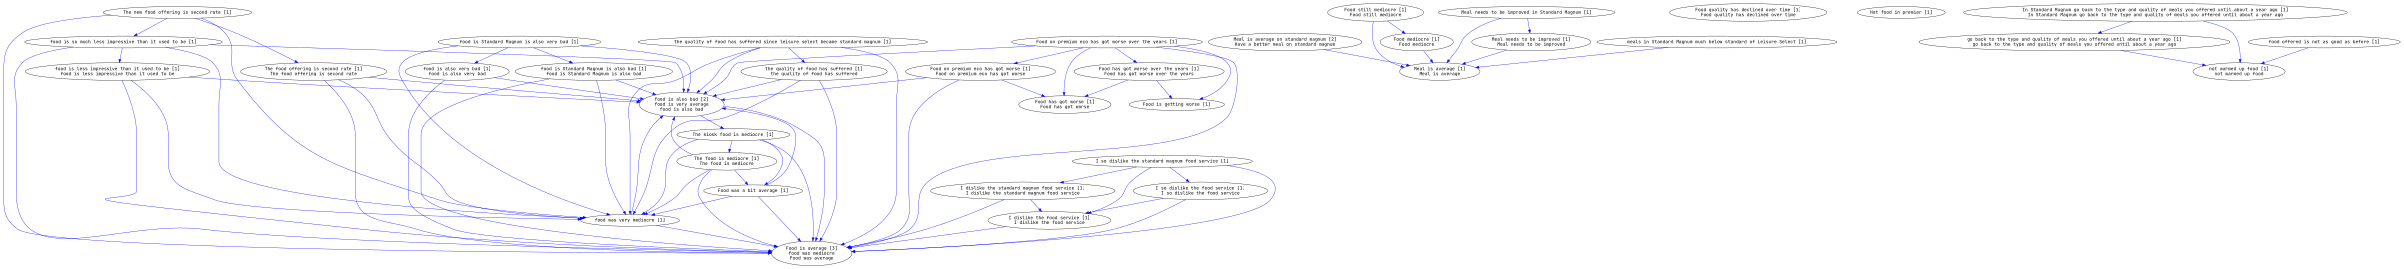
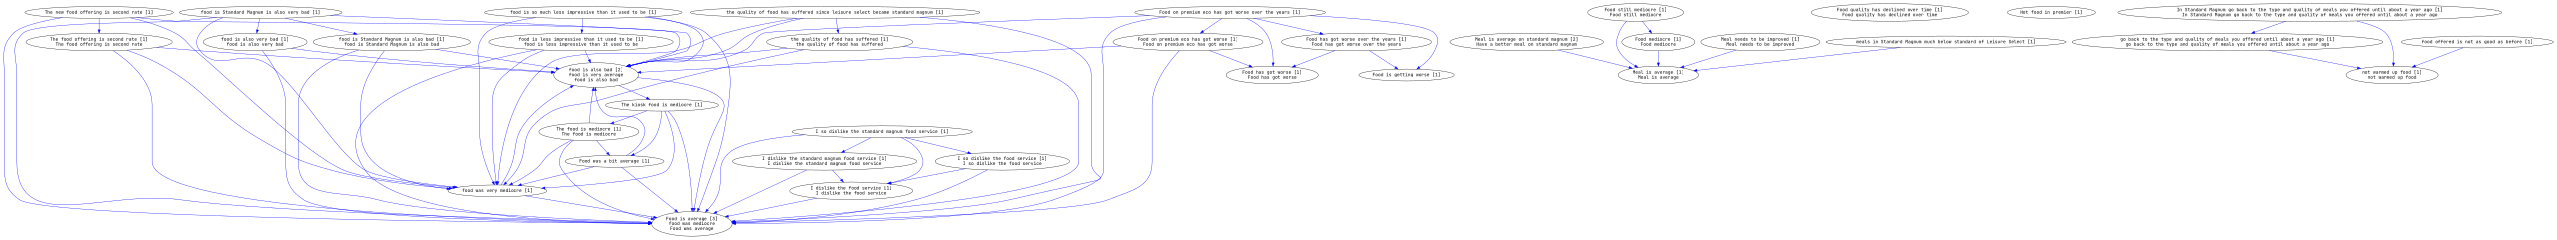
  digraph {
    fontname="JetBrains Mono"
    node [fontname="JetBrains Mono"]
    edge [color=blue fontname="JetBrains Mono"]
    "food is also bad [2]\nfood is very average\nfood is also bad"
    "Food is average [3]\nfood was mediocre\nFood was average"
    "The kiosk food is mediocre [1]"
    "Meal is average on standard magnum [2]\nHave a better meal on standard magnum"
    "Meal is average [1]\nMeal is average"
    "Food still mediocre [1]\nFood still mediocre"
    "Food mediocre [1]\nFood mediocre"
    "Food quality has declined over time [1]\nFood quality has declined over time"
    "Food on premium eco has got worse over the years [1]"
    "Food is getting worse [1]"
    "Food has got worse [1]\nFood has got worse"
    "Food on premium eco has got worse [1]\nFood on premium eco has got worse"
    "Food has got worse over the years [1]\nFood has got worse over the years"
    "Food was a bit average [1]"
    "food was very mediocre [1]"
    "Hot food in premier [1]"
    "I so dislike the standard magnum food service [1]"
    "I dislike the standard magnum food service [1]\nI dislike the standard magnum food service"
    "I dislike the food service [1]\nI dislike the food service"
    "I so dislike the food service [1]\nI so dislike the food service"
    "In Standard Magnum go back to the type and quality of meals you offered until about a year ago [1]\nIn Standard Magnum go back to the type and quality of meals you offered until about a year ago"
    "go back to the type and quality of meals you offered until about a year ago [1]\ngo back to the type and quality of meals you offered until about a year ago"
    "not warmed up food [1]\nnot warmed up food"
-   "Meal needs to be improved in Standard Magnum [1]"
    "Meal needs to be improved [1]\nMeal needs to be improved"
    "The food is mediocre [1]\nThe food is mediocre"
    "The new food offering is second rate [1]"
    "The food offering is second rate [1]\nThe food offering is second rate"
    "food is Standard Magnum is also very bad [1]"
    "food is Standard Magnum is also bad [1]\nfood is Standard Magnum is also bad"
    "food is also very bad [1]\nfood is also very bad"
    "food is so much less impressive than it used to be [1]"
    "food is less impressive than it used to be [1]\nfood is less impressive than it used to be"
    "food offered is not as good as before [1]"
    "meals in Standard Magnum much below standard of Leisure Select [1]"
    "the quality of food has suffered since leisure select became standard magnum [1]"
    "the quality of food has suffered [1]\nthe quality of food has suffered"
    "food is also bad [2]\nfood is very average\nfood is also bad" -> "Food is average [3]\nfood was mediocre\nFood was average"
    "food is also bad [2]\nfood is very average\nfood is also bad" -> "The kiosk food is mediocre [1]"
    "The kiosk food is mediocre [1]" -> "Food is average [3]\nfood was mediocre\nFood was average"
    "The kiosk food is mediocre [1]" -> "Food was a bit average [1]"
    "The kiosk food is mediocre [1]" -> "food was very mediocre [1]"
    "The kiosk food is mediocre [1]" -> "The food is mediocre [1]\nThe food is mediocre"
    "Meal is average on standard magnum [2]\nHave a better meal on standard magnum" -> "Meal is average [1]\nMeal is average"
    "Food still mediocre [1]\nFood still mediocre" -> "Meal is average [1]\nMeal is average"
    "Food still mediocre [1]\nFood still mediocre" -> "Food mediocre [1]\nFood mediocre"
    "Food mediocre [1]\nFood mediocre" -> "Meal is average [1]\nMeal is average"
    "Food on premium eco has got worse over the years [1]" -> "food is also bad [2]\nfood is very average\nfood is also bad"
    "Food on premium eco has got worse over the years [1]" -> "Food is average [3]\nfood was mediocre\nFood was average"
    "Food on premium eco has got worse over the years [1]" -> "Food is getting worse [1]"
    "Food on premium eco has got worse over the years [1]" -> "Food has got worse [1]\nFood has got worse"
    "Food on premium eco has got worse over the years [1]" -> "Food on premium eco has got worse [1]\nFood on premium eco has got worse"
    "Food on premium eco has got worse over the years [1]" -> "Food has got worse over the years [1]\nFood has got worse over the years"
    "Food on premium eco has got worse [1]\nFood on premium eco has got worse" -> "food is also bad [2]\nfood is very average\nfood is also bad"
    "Food on premium eco has got worse [1]\nFood on premium eco has got worse" -> "Food is average [3]\nfood was mediocre\nFood was average"
    "Food on premium eco has got worse [1]\nFood on premium eco has got worse" -> "Food has got worse [1]\nFood has got worse"
    "Food has got worse over the years [1]\nFood has got worse over the years" -> "Food is getting worse [1]"
    "Food has got worse over the years [1]\nFood has got worse over the years" -> "Food has got worse [1]\nFood has got worse"
    "Food was a bit average [1]" -> "food is also bad [2]\nfood is very average\nfood is also bad"
    "Food was a bit average [1]" -> "Food is average [3]\nfood was mediocre\nFood was average"
    "Food was a bit average [1]" -> "food was very mediocre [1]"
    "food was very mediocre [1]" -> "food is also bad [2]\nfood is very average\nfood is also bad"
    "food was very mediocre [1]" -> "Food is average [3]\nfood was mediocre\nFood was average"
    "I so dislike the standard magnum food service [1]" -> "Food is average [3]\nfood was mediocre\nFood was average"
    "I so dislike the standard magnum food service [1]" -> "I dislike the standard magnum food service [1]\nI dislike the standard magnum food service"
    "I so dislike the standard magnum food service [1]" -> "I dislike the food service [1]\nI dislike the food service"
    "I so dislike the standard magnum food service [1]" -> "I so dislike the food service [1]\nI so dislike the food service"
    "I dislike the standard magnum food service [1]\nI dislike the standard magnum food service" -> "Food is average [3]\nfood was mediocre\nFood was average"
    "I dislike the standard magnum food service [1]\nI dislike the standard magnum food service" -> "I dislike the food service [1]\nI dislike the food service"
    "I dislike the food service [1]\nI dislike the food service" -> "Food is average [3]\nfood was mediocre\nFood was average"
    "I so dislike the food service [1]\nI so dislike the food service" -> "Food is average [3]\nfood was mediocre\nFood was average"
    "I so dislike the food service [1]\nI so dislike the food service" -> "I dislike the food service [1]\nI dislike the food service"
    "In Standard Magnum go back to the type and quality of meals you offered until about a year ago [1]\nIn Standard Magnum go back to the type and quality of meals you offered until about a year ago" -> "go back to the type and quality of meals you offered until about a year ago [1]\ngo back to the type and quality of meals you offered until about a year ago"
    "In Standard Magnum go back to the type and quality of meals you offered until about a year ago [1]\nIn Standard Magnum go back to the type and quality of meals you offered until about a year ago" -> "not warmed up food [1]\nnot warmed up food"
    "go back to the type and quality of meals you offered until about a year ago [1]\ngo back to the type and quality of meals you offered until about a year ago" -> "not warmed up food [1]\nnot warmed up food"
-   "Meal needs to be improved in Standard Magnum [1]" -> "Meal is average [1]\nMeal is average"
-   "Meal needs to be improved in Standard Magnum [1]" -> "Meal needs to be improved [1]\nMeal needs to be improved"
    "Meal needs to be improved [1]\nMeal needs to be improved" -> "Meal is average [1]\nMeal is average"
    "The food is mediocre [1]\nThe food is mediocre" -> "food is also bad [2]\nfood is very average\nfood is also bad"
    "The food is mediocre [1]\nThe food is mediocre" -> "Food is average [3]\nfood was mediocre\nFood was average"
    "The food is mediocre [1]\nThe food is mediocre" -> "Food was a bit average [1]"
    "The food is mediocre [1]\nThe food is mediocre" -> "food was very mediocre [1]"
-   "The new food offering is second rate [1]" -> "food is so much less impressive than it used to be [1]"
+   "The new food offering is second rate [1]" -> "food is also bad [2]\nfood is very average\nfood is also bad"
    "The new food offering is second rate [1]" -> "Food is average [3]\nfood was mediocre\nFood was average"
    "The new food offering is second rate [1]" -> "food was very mediocre [1]"
    "The new food offering is second rate [1]" -> "The food offering is second rate [1]\nThe food offering is second rate"
    "The food offering is second rate [1]\nThe food offering is second rate" -> "food is also bad [2]\nfood is very average\nfood is also bad"
    "The food offering is second rate [1]\nThe food offering is second rate" -> "Food is average [3]\nfood was mediocre\nFood was average"
    "The food offering is second rate [1]\nThe food offering is second rate" -> "food was very mediocre [1]"
    "food is Standard Magnum is also very bad [1]" -> "food is also bad [2]\nfood is very average\nfood is also bad"
+   "food is Standard Magnum is also very bad [1]" -> "Food is average [3]\nfood was mediocre\nFood was average"
    "food is Standard Magnum is also very bad [1]" -> "food was very mediocre [1]"
    "food is Standard Magnum is also very bad [1]" -> "food is Standard Magnum is also bad [1]\nfood is Standard Magnum is also bad"
    "food is Standard Magnum is also very bad [1]" -> "food is also very bad [1]\nfood is also very bad"
    "food is Standard Magnum is also bad [1]\nfood is Standard Magnum is also bad" -> "food is also bad [2]\nfood is very average\nfood is also bad"
    "food is Standard Magnum is also bad [1]\nfood is Standard Magnum is also bad" -> "Food is average [3]\nfood was mediocre\nFood was average"
    "food is Standard Magnum is also bad [1]\nfood is Standard Magnum is also bad" -> "food was very mediocre [1]"
    "food is also very bad [1]\nfood is also very bad" -> "food is also bad [2]\nfood is very average\nfood is also bad"
    "food is also very bad [1]\nfood is also very bad" -> "Food is average [3]\nfood was mediocre\nFood was average"
    "food is so much less impressive than it used to be [1]" -> "food is also bad [2]\nfood is very average\nfood is also bad"
    "food is so much less impressive than it used to be [1]" -> "Food is average [3]\nfood was mediocre\nFood was average"
    "food is so much less impressive than it used to be [1]" -> "food was very mediocre [1]"
    "food is so much less impressive than it used to be [1]" -> "food is less impressive than it used to be [1]\nfood is less impressive than it used to be"
    "food is less impressive than it used to be [1]\nfood is less impressive than it used to be" -> "food is also bad [2]\nfood is very average\nfood is also bad"
    "food is less impressive than it used to be [1]\nfood is less impressive than it used to be" -> "Food is average [3]\nfood was mediocre\nFood was average"
    "food is less impressive than it used to be [1]\nfood is less impressive than it used to be" -> "food was very mediocre [1]"
    "food offered is not as good as before [1]" -> "not warmed up food [1]\nnot warmed up food"
    "meals in Standard Magnum much below standard of Leisure Select [1]" -> "Meal is average [1]\nMeal is average"
    "the quality of food has suffered since leisure select became standard magnum [1]" -> "food is also bad [2]\nfood is very average\nfood is also bad"
    "the quality of food has suffered since leisure select became standard magnum [1]" -> "Food is average [3]\nfood was mediocre\nFood was average"
    "the quality of food has suffered since leisure select became standard magnum [1]" -> "food was very mediocre [1]"
    "the quality of food has suffered since leisure select became standard magnum [1]" -> "the quality of food has suffered [1]\nthe quality of food has suffered"
    "the quality of food has suffered [1]\nthe quality of food has suffered" -> "food is also bad [2]\nfood is very average\nfood is also bad"
    "the quality of food has suffered [1]\nthe quality of food has suffered" -> "Food is average [3]\nfood was mediocre\nFood was average"
    "the quality of food has suffered [1]\nthe quality of food has suffered" -> "food was very mediocre [1]"
  }
